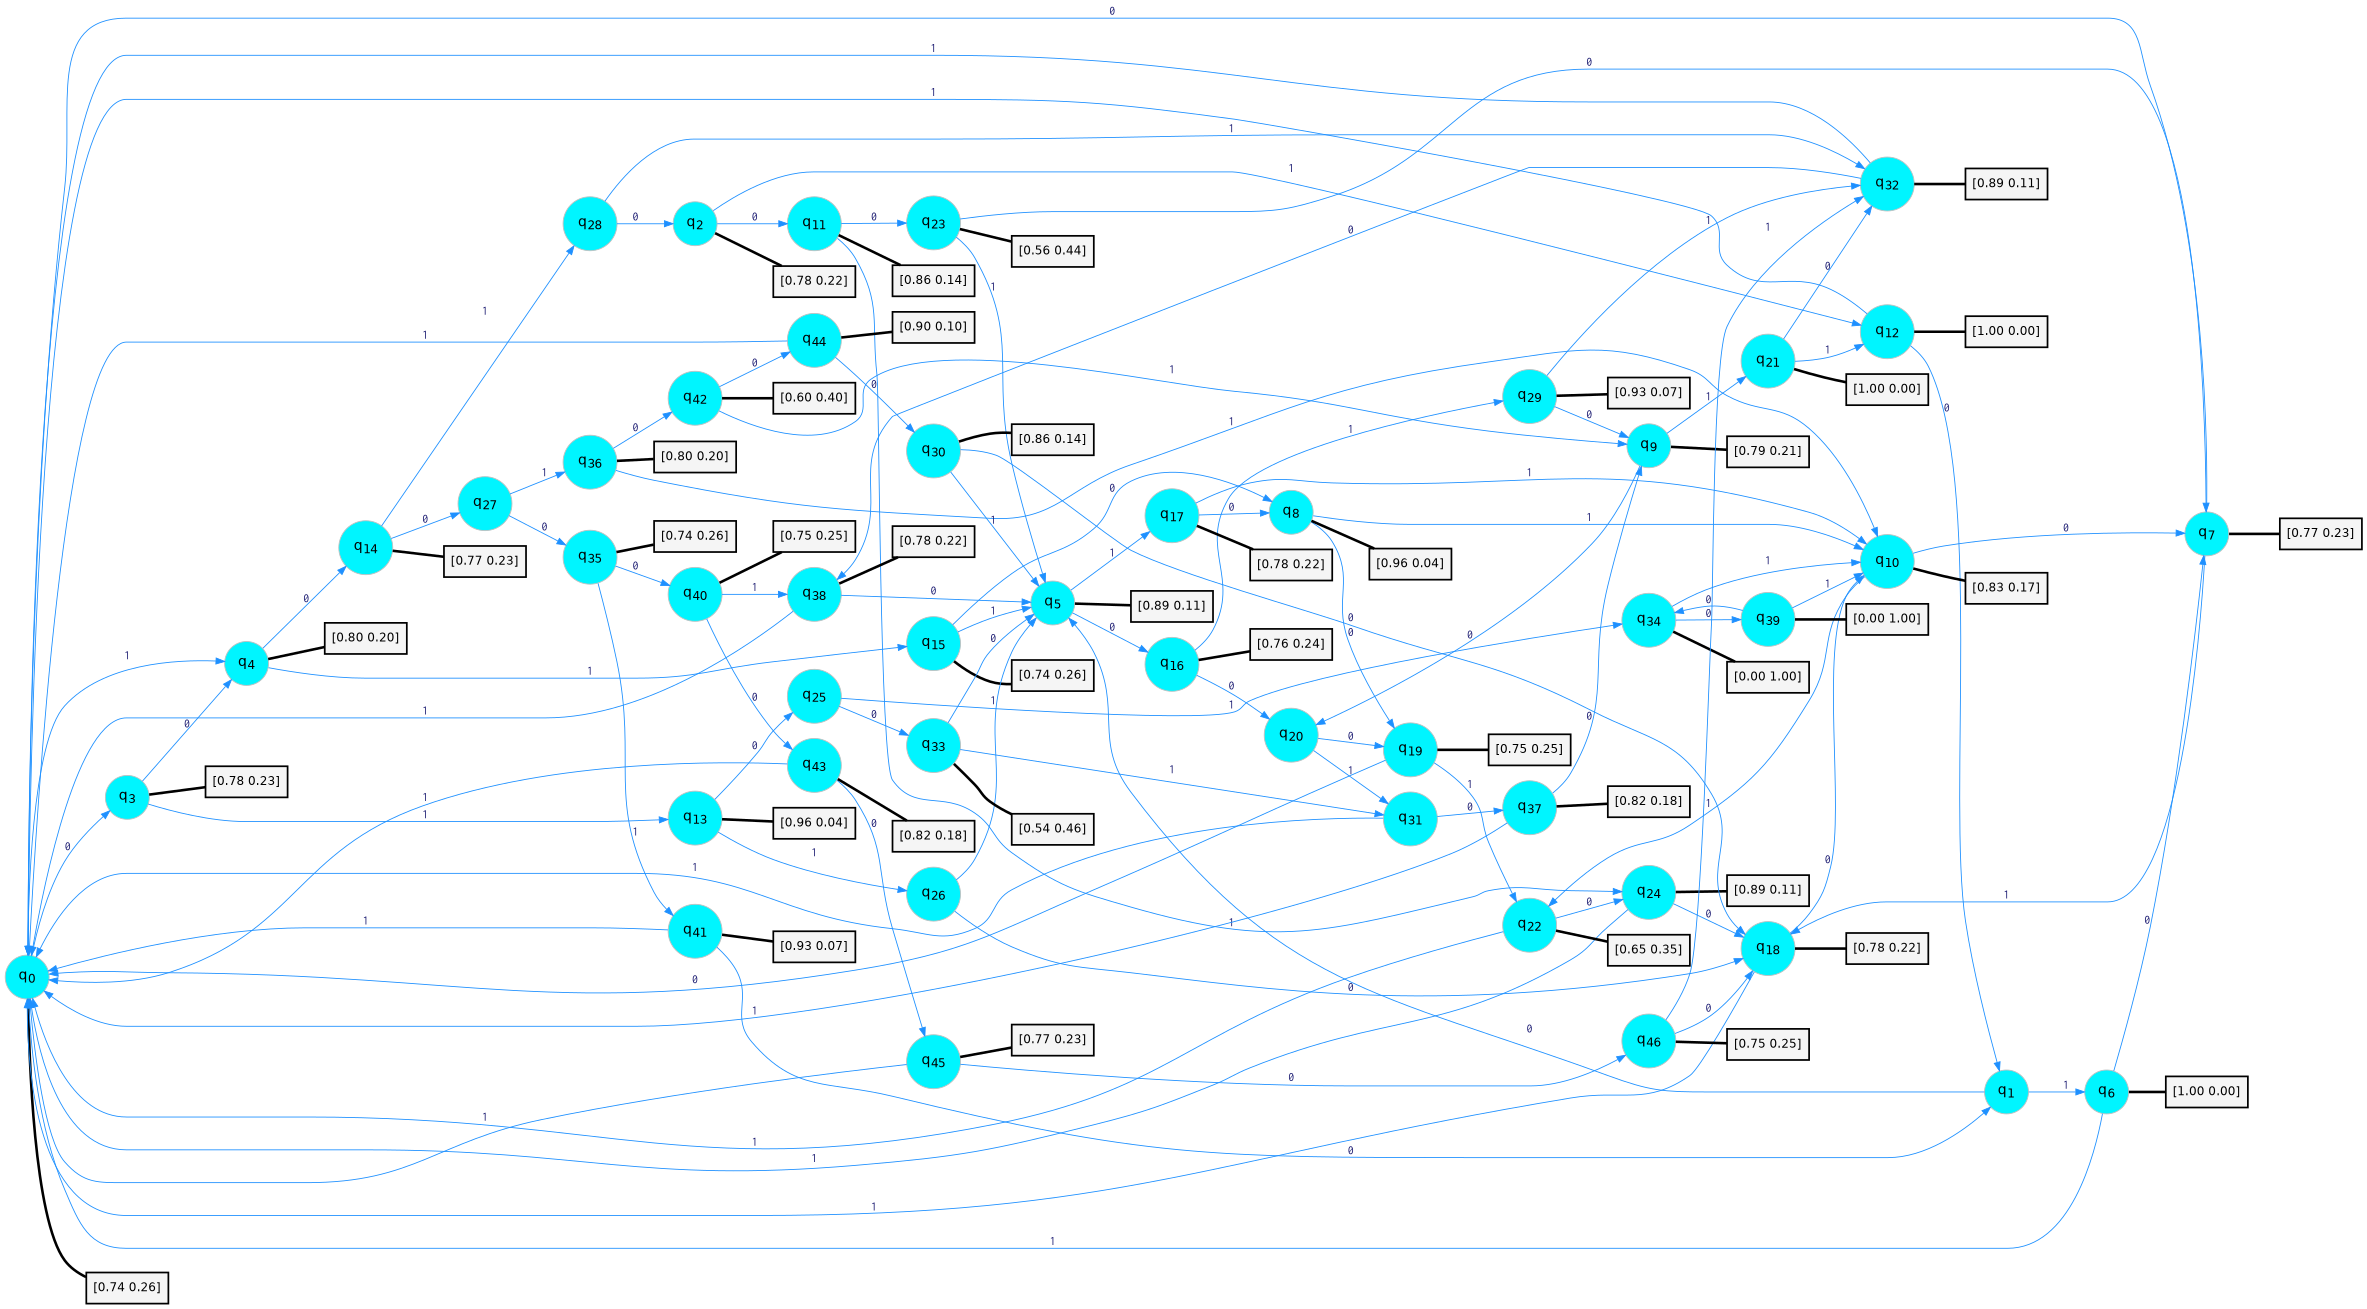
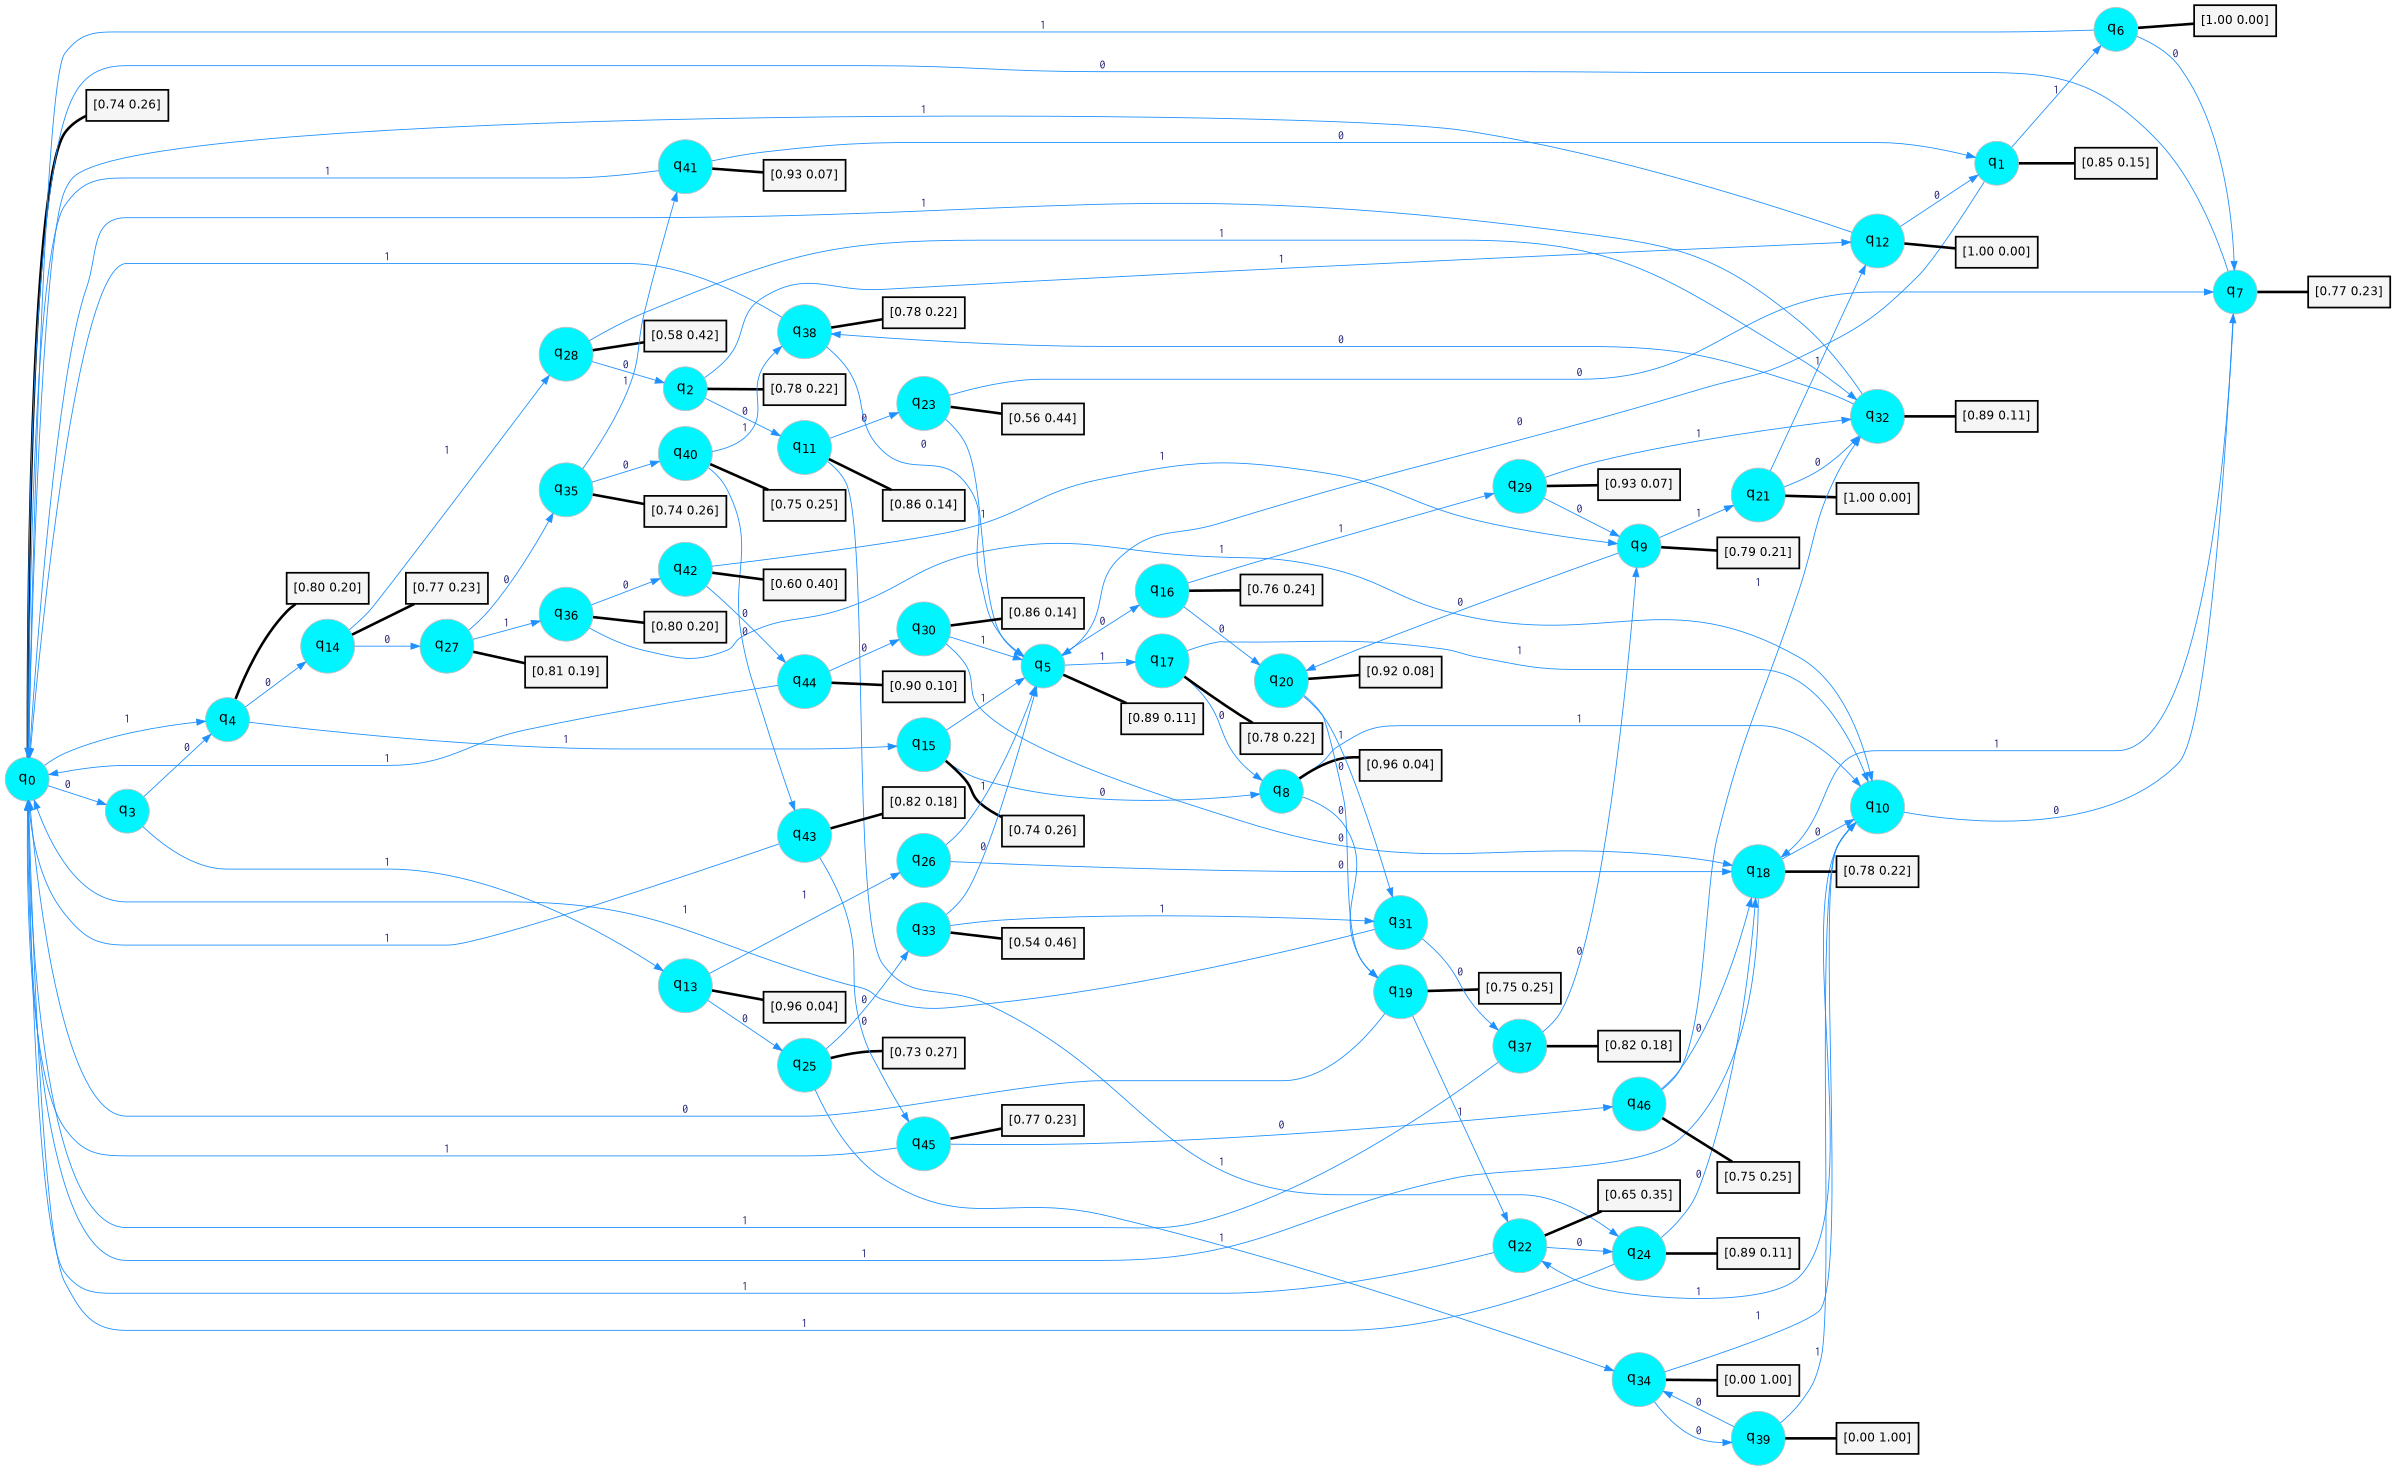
  digraph {
    rankdir=LR
    node [color=gray fillcolor=turquoise1 fontcolor=black fontname=Helvetica fontsize=16 fontweight=bold shape=circle style=filled]
    edge [arrowsize=1 color=dodgerblue1 fontcolor=midnightblue fontname=courier fontweight=bold penwidth=1 style=solid weight=20]
    n1 [label=<q<SUB>0</SUB>>]
    n2 [label=<q<SUB>3</SUB>>]
    n3 [label=<q<SUB>4</SUB>>]
    n4 [color=black fillcolor=whitesmoke fontsize=14 label="[0.74 0.26]" penwidth=2 shape=box]
    n5 [label=<q<SUB>13</SUB>>]
-   n6 [color=black fillcolor=whitesmoke fontsize=14 label="[0.78 0.23]" penwidth=2 shape=box]
    n7 [label=<q<SUB>14</SUB>>]
    n8 [label=<q<SUB>15</SUB>>]
    n9 [color=black fillcolor=whitesmoke fontsize=14 label="[0.80 0.20]" penwidth=2 shape=box]
    n10 [label=<q<SUB>1</SUB>>]
    n11 [label=<q<SUB>5</SUB>>]
    n12 [label=<q<SUB>6</SUB>>]
+   n13 [color=black fillcolor=whitesmoke fontsize=14 label="[0.85 0.15]" penwidth=2 shape=box]
    n14 [label=<q<SUB>16</SUB>>]
    n15 [label=<q<SUB>17</SUB>>]
    n16 [color=black fillcolor=whitesmoke fontsize=14 label="[0.89 0.11]" penwidth=2 shape=box]
    n17 [label=<q<SUB>7</SUB>>]
    n18 [color=black fillcolor=whitesmoke fontsize=14 label="[1.00 0.00]" penwidth=2 shape=box]
    n19 [label=<q<SUB>2</SUB>>]
    n20 [label=<q<SUB>11</SUB>>]
    n21 [label=<q<SUB>12</SUB>>]
    n22 [color=black fillcolor=whitesmoke fontsize=14 label="[0.78 0.22]" penwidth=2 shape=box]
    n23 [label=<q<SUB>23</SUB>>]
    n24 [label=<q<SUB>24</SUB>>]
    n25 [color=black fillcolor=whitesmoke fontsize=14 label="[0.86 0.14]" penwidth=2 shape=box]
    n26 [color=black fillcolor=whitesmoke fontsize=14 label="[1.00 0.00]" penwidth=2 shape=box]
    n27 [label=<q<SUB>25</SUB>>]
    n28 [label=<q<SUB>26</SUB>>]
    n29 [color=black fillcolor=whitesmoke fontsize=14 label="[0.96 0.04]" penwidth=2 shape=box]
    n30 [label=<q<SUB>27</SUB>>]
    n31 [label=<q<SUB>28</SUB>>]
    n32 [color=black fillcolor=whitesmoke fontsize=14 label="[0.77 0.23]" penwidth=2 shape=box]
    n33 [label=<q<SUB>8</SUB>>]
    n34 [color=black fillcolor=whitesmoke fontsize=14 label="[0.74 0.26]" penwidth=2 shape=box]
    n35 [label=<q<SUB>20</SUB>>]
    n36 [label=<q<SUB>29</SUB>>]
    n37 [color=black fillcolor=whitesmoke fontsize=14 label="[0.76 0.24]" penwidth=2 shape=box]
    n38 [label=<q<SUB>10</SUB>>]
    n39 [color=black fillcolor=whitesmoke fontsize=14 label="[0.78 0.22]" penwidth=2 shape=box]
    n40 [label=<q<SUB>18</SUB>>]
    n41 [color=black fillcolor=whitesmoke fontsize=14 label="[0.77 0.23]" penwidth=2 shape=box]
    n42 [color=black fillcolor=whitesmoke fontsize=14 label="[0.78 0.22]" penwidth=2 shape=box]
    n43 [label=<q<SUB>19</SUB>>]
    n44 [color=black fillcolor=whitesmoke fontsize=14 label="[0.96 0.04]" penwidth=2 shape=box]
    n45 [label=<q<SUB>22</SUB>>]
-   n46 [color=black fillcolor=whitesmoke fontsize=14 label="[0.83 0.17]" penwidth=2 shape=box]
    n47 [color=black fillcolor=whitesmoke fontsize=14 label="[0.75 0.25]" penwidth=2 shape=box]
    n48 [label=<q<SUB>9</SUB>>]
    n49 [label=<q<SUB>21</SUB>>]
    n50 [color=black fillcolor=whitesmoke fontsize=14 label="[0.79 0.21]" penwidth=2 shape=box]
    n51 [label=<q<SUB>31</SUB>>]
+   n52 [color=black fillcolor=whitesmoke fontsize=14 label="[0.92 0.08]" penwidth=2 shape=box]
    n53 [label=<q<SUB>32</SUB>>]
    n54 [color=black fillcolor=whitesmoke fontsize=14 label="[1.00 0.00]" penwidth=2 shape=box]
    n55 [color=black fillcolor=whitesmoke fontsize=14 label="[0.65 0.35]" penwidth=2 shape=box]
    n56 [color=black fillcolor=whitesmoke fontsize=14 label="[0.56 0.44]" penwidth=2 shape=box]
    n57 [color=black fillcolor=whitesmoke fontsize=14 label="[0.89 0.11]" penwidth=2 shape=box]
    n58 [label=<q<SUB>33</SUB>>]
    n59 [label=<q<SUB>34</SUB>>]
+   n60 [color=black fillcolor=whitesmoke fontsize=14 label="[0.73 0.27]" penwidth=2 shape=box]
    n61 [label=<q<SUB>35</SUB>>]
    n62 [label=<q<SUB>36</SUB>>]
+   n63 [color=black fillcolor=whitesmoke fontsize=14 label="[0.81 0.19]" penwidth=2 shape=box]
+   n64 [color=black fillcolor=whitesmoke fontsize=14 label="[0.58 0.42]" penwidth=2 shape=box]
    n65 [color=black fillcolor=whitesmoke fontsize=14 label="[0.93 0.07]" penwidth=2 shape=box]
    n66 [label=<q<SUB>37</SUB>>]
    n67 [label=<q<SUB>38</SUB>>]
    n68 [color=black fillcolor=whitesmoke fontsize=14 label="[0.89 0.11]" penwidth=2 shape=box]
    n69 [color=black fillcolor=whitesmoke fontsize=14 label="[0.54 0.46]" penwidth=2 shape=box]
    n70 [label=<q<SUB>39</SUB>>]
    n71 [color=black fillcolor=whitesmoke fontsize=14 label="[0.00 1.00]" penwidth=2 shape=box]
    n72 [label=<q<SUB>40</SUB>>]
    n73 [label=<q<SUB>41</SUB>>]
    n74 [color=black fillcolor=whitesmoke fontsize=14 label="[0.74 0.26]" penwidth=2 shape=box]
    n75 [label=<q<SUB>42</SUB>>]
    n76 [color=black fillcolor=whitesmoke fontsize=14 label="[0.80 0.20]" penwidth=2 shape=box]
    n77 [label=<q<SUB>30</SUB>>]
    n78 [color=black fillcolor=whitesmoke fontsize=14 label="[0.86 0.14]" penwidth=2 shape=box]
    n79 [color=black fillcolor=whitesmoke fontsize=14 label="[0.82 0.18]" penwidth=2 shape=box]
    n80 [color=black fillcolor=whitesmoke fontsize=14 label="[0.78 0.22]" penwidth=2 shape=box]
    n81 [color=black fillcolor=whitesmoke fontsize=14 label="[0.00 1.00]" penwidth=2 shape=box]
    n82 [label=<q<SUB>43</SUB>>]
    n83 [color=black fillcolor=whitesmoke fontsize=14 label="[0.75 0.25]" penwidth=2 shape=box]
    n84 [color=black fillcolor=whitesmoke fontsize=14 label="[0.93 0.07]" penwidth=2 shape=box]
    n85 [label=<q<SUB>44</SUB>>]
    n86 [color=black fillcolor=whitesmoke fontsize=14 label="[0.60 0.40]" penwidth=2 shape=box]
    n87 [label=<q<SUB>45</SUB>>]
    n88 [color=black fillcolor=whitesmoke fontsize=14 label="[0.82 0.18]" penwidth=2 shape=box]
    n89 [color=black fillcolor=whitesmoke fontsize=14 label="[0.90 0.10]" penwidth=2 shape=box]
    n90 [label=<q<SUB>46</SUB>>]
    n91 [color=black fillcolor=whitesmoke fontsize=14 label="[0.77 0.23]" penwidth=2 shape=box]
    n92 [color=black fillcolor=whitesmoke fontsize=14 label="[0.75 0.25]" penwidth=2 shape=box]
    n1 -> n2 [label=0]
    n1 -> n3 [label=1]
    n1 -> n4 [arrowhead=none color=black penwidth=3]
    n2 -> n3 [label=0]
    n2 -> n5 [label=1]
-   n2 -> n6 [arrowhead=none color=black penwidth=3]
    n3 -> n7 [label=0]
    n3 -> n8 [label=1]
    n3 -> n9 [arrowhead=none color=black penwidth=3]
    n5 -> n27 [label=0]
    n5 -> n28 [label=1]
    n5 -> n29 [arrowhead=none color=black penwidth=3]
    n7 -> n30 [label=0]
    n7 -> n31 [label=1]
    n7 -> n32 [arrowhead=none color=black penwidth=3]
    n8 -> n11 [label=1]
    n8 -> n33 [label=0]
    n8 -> n34 [arrowhead=none color=black penwidth=3]
    n10 -> n11 [label=0]
    n10 -> n12 [label=1]
+   n10 -> n13 [arrowhead=none color=black penwidth=3]
    n11 -> n14 [label=0]
    n11 -> n15 [label=1]
    n11 -> n16 [arrowhead=none color=black penwidth=3]
    n12 -> n1 [label=1]
    n12 -> n17 [label=0]
    n12 -> n18 [arrowhead=none color=black penwidth=3]
    n14 -> n35 [label=0]
    n14 -> n36 [label=1]
    n14 -> n37 [arrowhead=none color=black penwidth=3]
    n15 -> n33 [label=0]
    n15 -> n38 [label=1]
    n15 -> n39 [arrowhead=none color=black penwidth=3]
    n17 -> n1 [label=0]
    n17 -> n40 [label=1]
    n17 -> n41 [arrowhead=none color=black penwidth=3]
    n19 -> n20 [label=0]
    n19 -> n21 [label=1]
    n19 -> n22 [arrowhead=none color=black penwidth=3]
    n20 -> n23 [label=0]
    n20 -> n24 [label=1]
    n20 -> n25 [arrowhead=none color=black penwidth=3]
    n21 -> n1 [label=1]
    n21 -> n10 [label=0]
    n21 -> n26 [arrowhead=none color=black penwidth=3]
    n23 -> n11 [label=1]
    n23 -> n17 [label=0]
    n23 -> n56 [arrowhead=none color=black penwidth=3]
    n24 -> n1 [label=1]
    n24 -> n40 [label=0]
    n24 -> n57 [arrowhead=none color=black penwidth=3]
    n27 -> n58 [label=0]
    n27 -> n59 [label=1]
+   n27 -> n60 [arrowhead=none color=black penwidth=3]
    n28 -> n11 [label=1]
    n28 -> n40 [label=0]
    n30 -> n61 [label=0]
    n30 -> n62 [label=1]
+   n30 -> n63 [arrowhead=none color=black penwidth=3]
    n31 -> n19 [label=0]
    n31 -> n53 [label=1]
+   n31 -> n64 [arrowhead=none color=black penwidth=3]
    n33 -> n38 [label=1]
    n33 -> n43 [label=0]
    n33 -> n44 [arrowhead=none color=black penwidth=3]
    n35 -> n43 [label=0]
    n35 -> n51 [label=1]
+   n35 -> n52 [arrowhead=none color=black penwidth=3]
    n36 -> n48 [label=0]
    n36 -> n53 [label=1]
    n36 -> n65 [arrowhead=none color=black penwidth=3]
    n38 -> n17 [label=0]
    n38 -> n45 [label=1]
-   n38 -> n46 [arrowhead=none color=black penwidth=3]
    n40 -> n1 [label=1]
    n40 -> n38 [label=0]
    n40 -> n42 [arrowhead=none color=black penwidth=3]
    n43 -> n1 [label=0]
    n43 -> n45 [label=1]
    n43 -> n47 [arrowhead=none color=black penwidth=3]
    n45 -> n1 [label=1]
    n45 -> n24 [label=0]
    n45 -> n55 [arrowhead=none color=black penwidth=3]
    n48 -> n35 [label=0]
    n48 -> n49 [label=1]
    n48 -> n50 [arrowhead=none color=black penwidth=3]
    n49 -> n21 [label=1]
    n49 -> n53 [label=0]
    n49 -> n54 [arrowhead=none color=black penwidth=3]
    n51 -> n1 [label=1]
    n51 -> n66 [label=0]
    n53 -> n1 [label=1]
    n53 -> n67 [label=0]
    n53 -> n68 [arrowhead=none color=black penwidth=3]
    n58 -> n11 [label=0]
    n58 -> n51 [label=1]
    n58 -> n69 [arrowhead=none color=black penwidth=3]
    n59 -> n38 [label=1]
    n59 -> n70 [label=0]
    n59 -> n71 [arrowhead=none color=black penwidth=3]
    n61 -> n72 [label=0]
    n61 -> n73 [label=1]
    n61 -> n74 [arrowhead=none color=black penwidth=3]
    n62 -> n38 [label=1]
    n62 -> n75 [label=0]
    n62 -> n76 [arrowhead=none color=black penwidth=3]
    n66 -> n1 [label=1]
    n66 -> n48 [label=0]
    n66 -> n79 [arrowhead=none color=black penwidth=3]
    n67 -> n1 [label=1]
    n67 -> n11 [label=0]
    n67 -> n80 [arrowhead=none color=black penwidth=3]
    n70 -> n38 [label=1]
    n70 -> n59 [label=0]
    n70 -> n81 [arrowhead=none color=black penwidth=3]
    n72 -> n67 [label=1]
    n72 -> n82 [label=0]
    n72 -> n83 [arrowhead=none color=black penwidth=3]
    n73 -> n1 [label=1]
    n73 -> n10 [label=0]
    n73 -> n84 [arrowhead=none color=black penwidth=3]
    n75 -> n48 [label=1]
    n75 -> n85 [label=0]
    n75 -> n86 [arrowhead=none color=black penwidth=3]
    n77 -> n11 [label=1]
    n77 -> n40 [label=0]
    n77 -> n78 [arrowhead=none color=black penwidth=3]
    n82 -> n1 [label=1]
    n82 -> n87 [label=0]
    n82 -> n88 [arrowhead=none color=black penwidth=3]
    n85 -> n1 [label=1]
    n85 -> n77 [label=0]
    n85 -> n89 [arrowhead=none color=black penwidth=3]
    n87 -> n1 [label=1]
    n87 -> n90 [label=0]
    n87 -> n91 [arrowhead=none color=black penwidth=3]
    n90 -> n40 [label=0]
    n90 -> n53 [label=1]
    n90 -> n92 [arrowhead=none color=black penwidth=3]
  }
